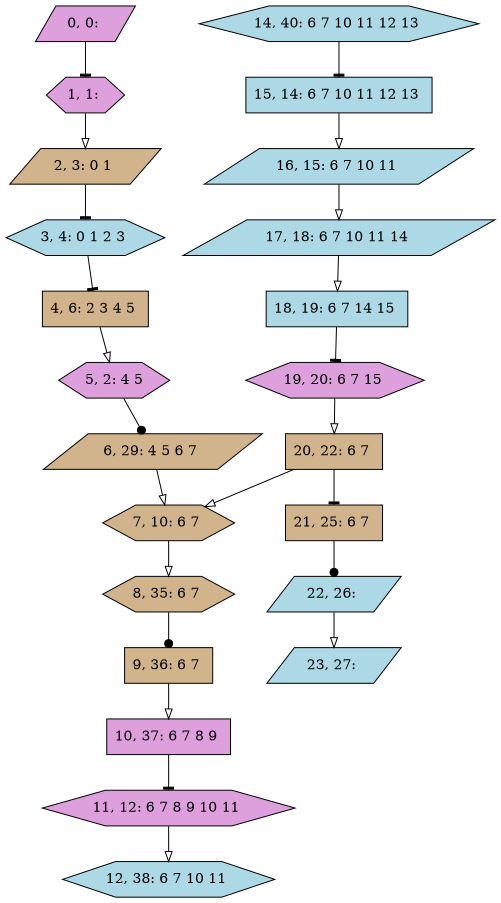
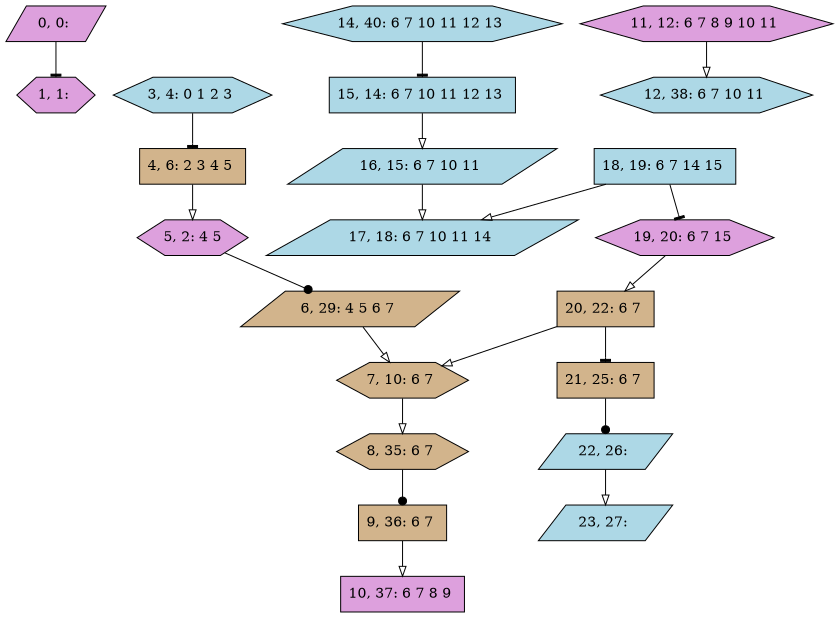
  digraph {
    node [fillcolor=lightblue shape=hexagon style=filled]
    edge [arrowhead=onormal]
    n1 [fillcolor=plum label="0, 0: " shape=parallelogram]
    n2 [fillcolor=plum label="1, 1: "]
-   n3 [fillcolor=tan label="2, 3: 0 1 " shape=parallelogram]
    n4 [label="3, 4: 0 1 2 3 "]
    n5 [fillcolor=tan label="4, 6: 2 3 4 5 " shape=box]
    n6 [fillcolor=plum label="5, 2: 4 5"]
    n7 [fillcolor=tan label="6, 29: 4 5 6 7 " shape=parallelogram]
    n8 [fillcolor=tan label="7, 10: 6 7 "]
    n9 [fillcolor=tan label="8, 35: 6 7 "]
    n10 [fillcolor=tan label="9, 36: 6 7 " shape=box]
    n11 [fillcolor=plum label="10, 37: 6 7 8 9 " shape=box]
    n12 [fillcolor=plum label="11, 12: 6 7 8 9 10 11 "]
    n13 [label="12, 38: 6 7 10 11 "]
    n14 [label="14, 40: 6 7 10 11 12 13 "]
    n15 [label="15, 14: 6 7 10 11 12 13 " shape=box]
    n16 [label="16, 15: 6 7 10 11 " shape=parallelogram]
    n17 [label="17, 18: 6 7 10 11 14 " shape=parallelogram]
    n18 [label="18, 19: 6 7 14 15 " shape=box]
    n19 [fillcolor=plum label="19, 20: 6 7 15 "]
    n20 [fillcolor=tan label="20, 22: 6 7 " shape=box]
    n21 [fillcolor=tan label="21, 25: 6 7 " shape=box]
    n22 [label="22, 26: " shape=parallelogram]
    n23 [label="23, 27: " shape=parallelogram]
    n1 -> n2 [arrowhead=tee]
-   n2 -> n3
-   n3 -> n4 [arrowhead=tee]
    n4 -> n5 [arrowhead=tee]
    n5 -> n6
    n6 -> n7 [arrowhead=dot]
    n7 -> n8
    n8 -> n9
    n9 -> n10 [arrowhead=dot]
    n10 -> n11
-   n11 -> n12 [arrowhead=tee]
    n12 -> n13
    n14 -> n15 [arrowhead=tee]
    n15 -> n16
    n16 -> n17
-   n17 -> n18
+   n18 -> n17
    n18 -> n19 [arrowhead=tee]
    n19 -> n20
    n20 -> n8
    n20 -> n21 [arrowhead=tee]
    n21 -> n22 [arrowhead=dot]
    n22 -> n23
  }
